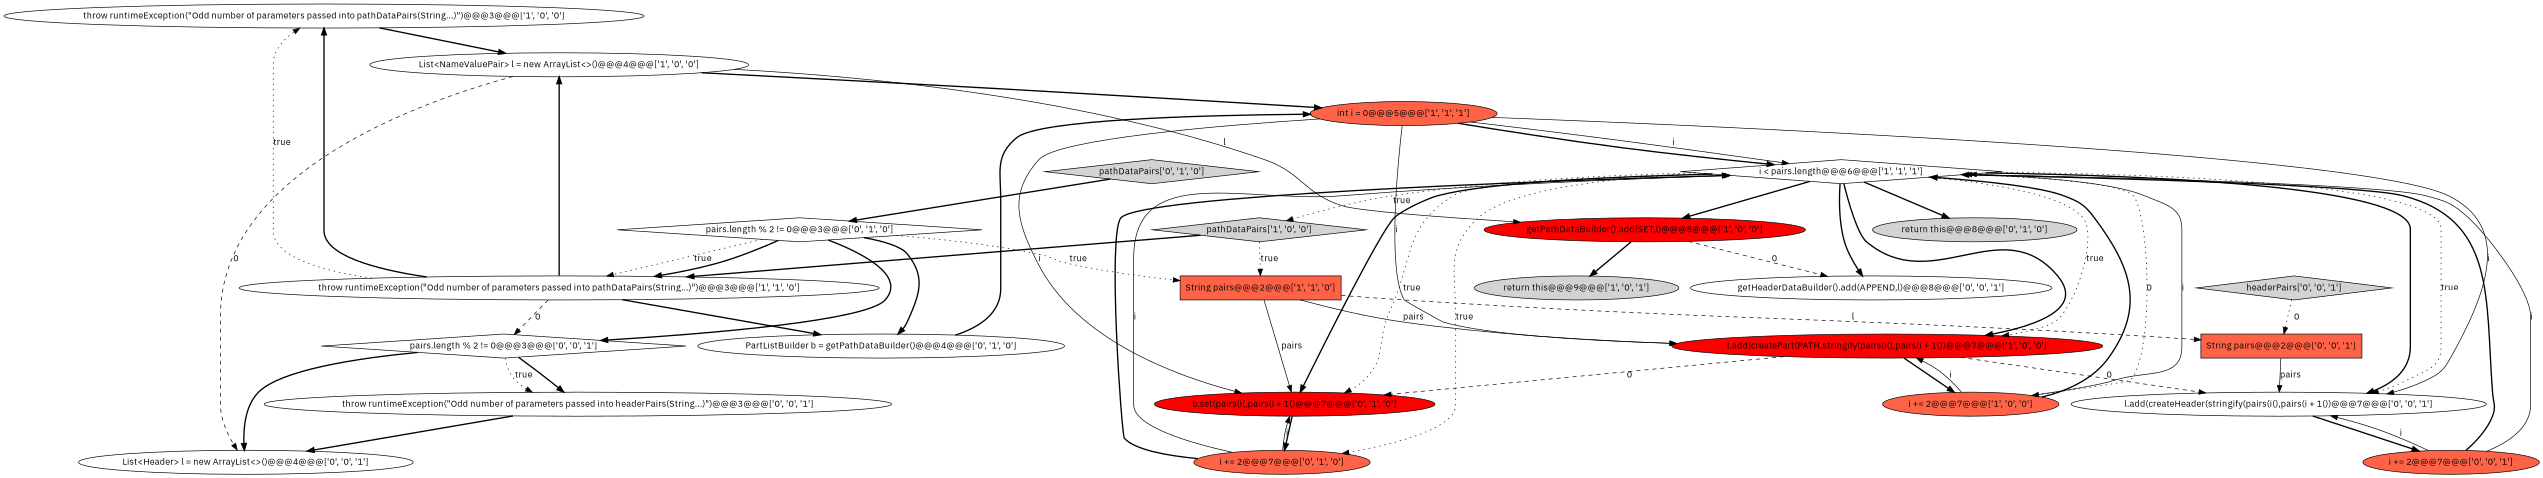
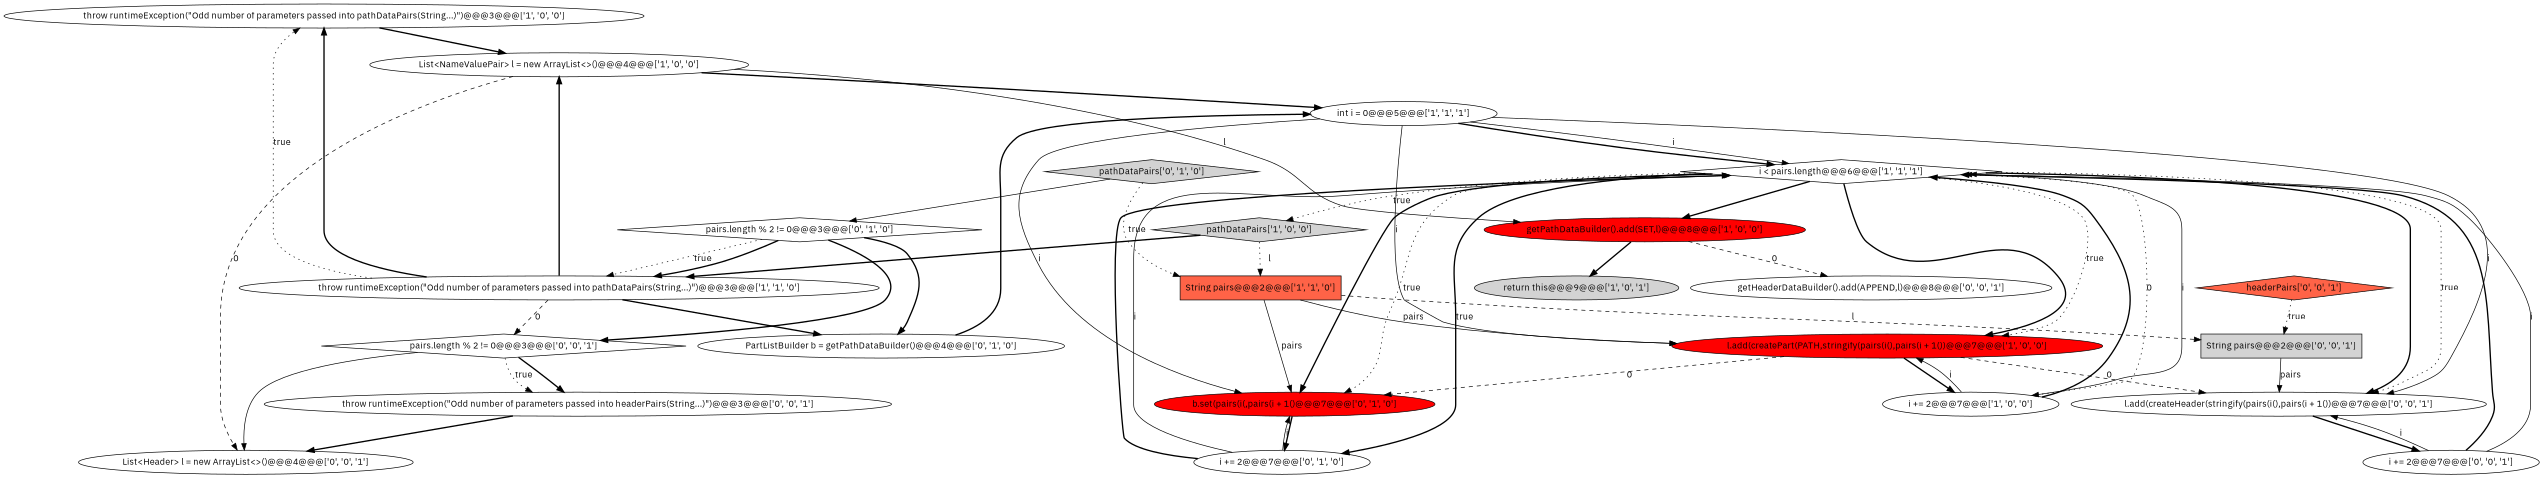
  digraph {
    fontname="IBM Plex Sans"
    node [fillcolor=white fontname="IBM Plex Sans" shape=ellipse style=filled]
    edge [fontname="IBM Plex Sans" style=bold]
    n1 [label="throw runtimeException(\"Odd number of parameters passed into pathDataPairs(String...)\")@@@3@@@['1', '0', '0']"]
    n2 [label="List<NameValuePair> l = new ArrayList<>()@@@4@@@['1', '0', '0']"]
-   n3 [fillcolor=tomato label="int i = 0@@@5@@@['1', '1', '1']"]
+   n3 [label="int i = 0@@@5@@@['1', '1', '1']"]
    n4 [fillcolor=red label="getPathDataBuilder().add(SET,l)@@@8@@@['1', '0', '0']"]
    n5 [label="List<Header> l = new ArrayList<>()@@@4@@@['0', '0', '1']"]
    n6 [label="i < pairs.length@@@6@@@['1', '1', '1']" shape=diamond]
    n7 [label="l.add(createHeader(stringify(pairs(i(),pairs(i + 1())@@@7@@@['0', '0', '1']"]
    n8 [fillcolor=red label="l.add(createPart(PATH,stringify(pairs(i(),pairs(i + 1())@@@7@@@['1', '0', '0']"]
    n9 [fillcolor=red label="b.set(pairs(i(,pairs(i + 1()@@@7@@@['0', '1', '0']"]
-   n10 [fillcolor=lightgray label="return this@@@8@@@['0', '1', '0']"]
-   n11 [fillcolor=tomato label="i += 2@@@7@@@['0', '1', '0']"]
-   n12 [fillcolor=tomato label="i += 2@@@7@@@['1', '0', '0']"]
+   n11 [label="i += 2@@@7@@@['0', '1', '0']"]
+   n12 [label="i += 2@@@7@@@['1', '0', '0']"]
    n13 [label="getHeaderDataBuilder().add(APPEND,l)@@@8@@@['0', '0', '1']"]
    n14 [fillcolor=lightgray label="pathDataPairs['1', '0', '0']" shape=diamond]
-   n15 [fillcolor=tomato label="i += 2@@@7@@@['0', '0', '1']"]
+   n15 [label="i += 2@@@7@@@['0', '0', '1']"]
    n16 [fillcolor=lightgray label="return this@@@9@@@['1', '0', '1']"]
    n17 [fillcolor=lightgray label="pathDataPairs['0', '1', '0']" shape=diamond]
    n18 [fillcolor=tomato label="String pairs@@@2@@@['1', '1', '0']" shape=box]
    n19 [label="pairs.length % 2 != 0@@@3@@@['0', '1', '0']" shape=diamond]
-   n20 [fillcolor=tomato label="String pairs@@@2@@@['0', '0', '1']" shape=box]
+   n20 [fillcolor=lightgray label="String pairs@@@2@@@['0', '0', '1']" shape=box]
    n21 [label="pairs.length % 2 != 0@@@3@@@['0', '0', '1']" shape=diamond]
    n22 [label="throw runtimeException(\"Odd number of parameters passed into pathDataPairs(String...)\")@@@3@@@['1', '1', '0']"]
    n23 [label="PartListBuilder b = getPathDataBuilder()@@@4@@@['0', '1', '0']"]
    n24 [label="throw runtimeException(\"Odd number of parameters passed into headerPairs(String...)\")@@@3@@@['0', '0', '1']"]
-   n25 [fillcolor=lightgray label="headerPairs['0', '0', '1']" shape=diamond]
+   n25 [fillcolor=tomato label="headerPairs['0', '0', '1']" shape=diamond]
    n1 -> n2
    n2 -> n3
    n2 -> n4 [label=l style=solid]
    n2 -> n5 [label=0 style=dashed]
    n3 -> n6
    n3 -> n6 [label=i style=solid]
    n3 -> n7 [label=i style=solid]
    n3 -> n8 [label=i style=solid]
    n3 -> n9 [label=i style=solid]
    n4 -> n13 [label=0 style=dashed]
    n4 -> n16
    n6 -> n4
    n6 -> n7
    n6 -> n7 [label=true style=dotted]
    n6 -> n8
    n6 -> n8 [label=true style=dotted]
    n6 -> n9 [label=true style=dotted]
    n6 -> n9
-   n6 -> n10
-   n6 -> n11 [label=true style=dotted]
+   n6 -> n11 [label=true]
    n6 -> n12 [label=0 style=dotted]
-   n6 -> n13
    n6 -> n14 [label=true style=dotted]
    n7 -> n15
    n8 -> n7 [label=0 style=dashed]
    n8 -> n9 [label=0 style=dashed]
    n8 -> n12
    n9 -> n11
    n11 -> n6
    n11 -> n6 [label=i style=solid]
    n11 -> n9 [label=i style=solid]
    n12 -> n6 [label=i style=solid]
    n12 -> n6
    n12 -> n8 [label=i style=solid]
-   n14 -> n18 [label=true style=dotted]
+   n14 -> n18 [label=l style=dotted]
    n14 -> n22
    n15 -> n6
    n15 -> n6 [label=i style=solid]
    n15 -> n7 [label=i style=solid]
-   n19 -> n18 [label=true style=dotted]
-   n17 -> n19
+   n17 -> n18 [label=true style=dotted]
+   n17 -> n19 [style=solid]
    n18 -> n8 [label=pairs style=solid]
    n18 -> n9 [label=pairs style=solid]
    n18 -> n20 [label=l style=dashed]
    n19 -> n21
    n19 -> n22 [label=true style=dotted]
    n19 -> n22
    n19 -> n23
    n20 -> n7 [label=pairs style=solid]
-   n21 -> n5
+   n21 -> n5 [style=solid]
    n21 -> n24
    n21 -> n24 [label=true style=dotted]
    n22 -> n1 [label=true style=dotted]
    n22 -> n1
    n22 -> n2
    n22 -> n21 [label=0 style=dashed]
    n22 -> n23
    n23 -> n3
    n24 -> n5
-   n25 -> n20 [label=0 style=dotted]
+   n25 -> n20 [label=true style=dotted]
  }
